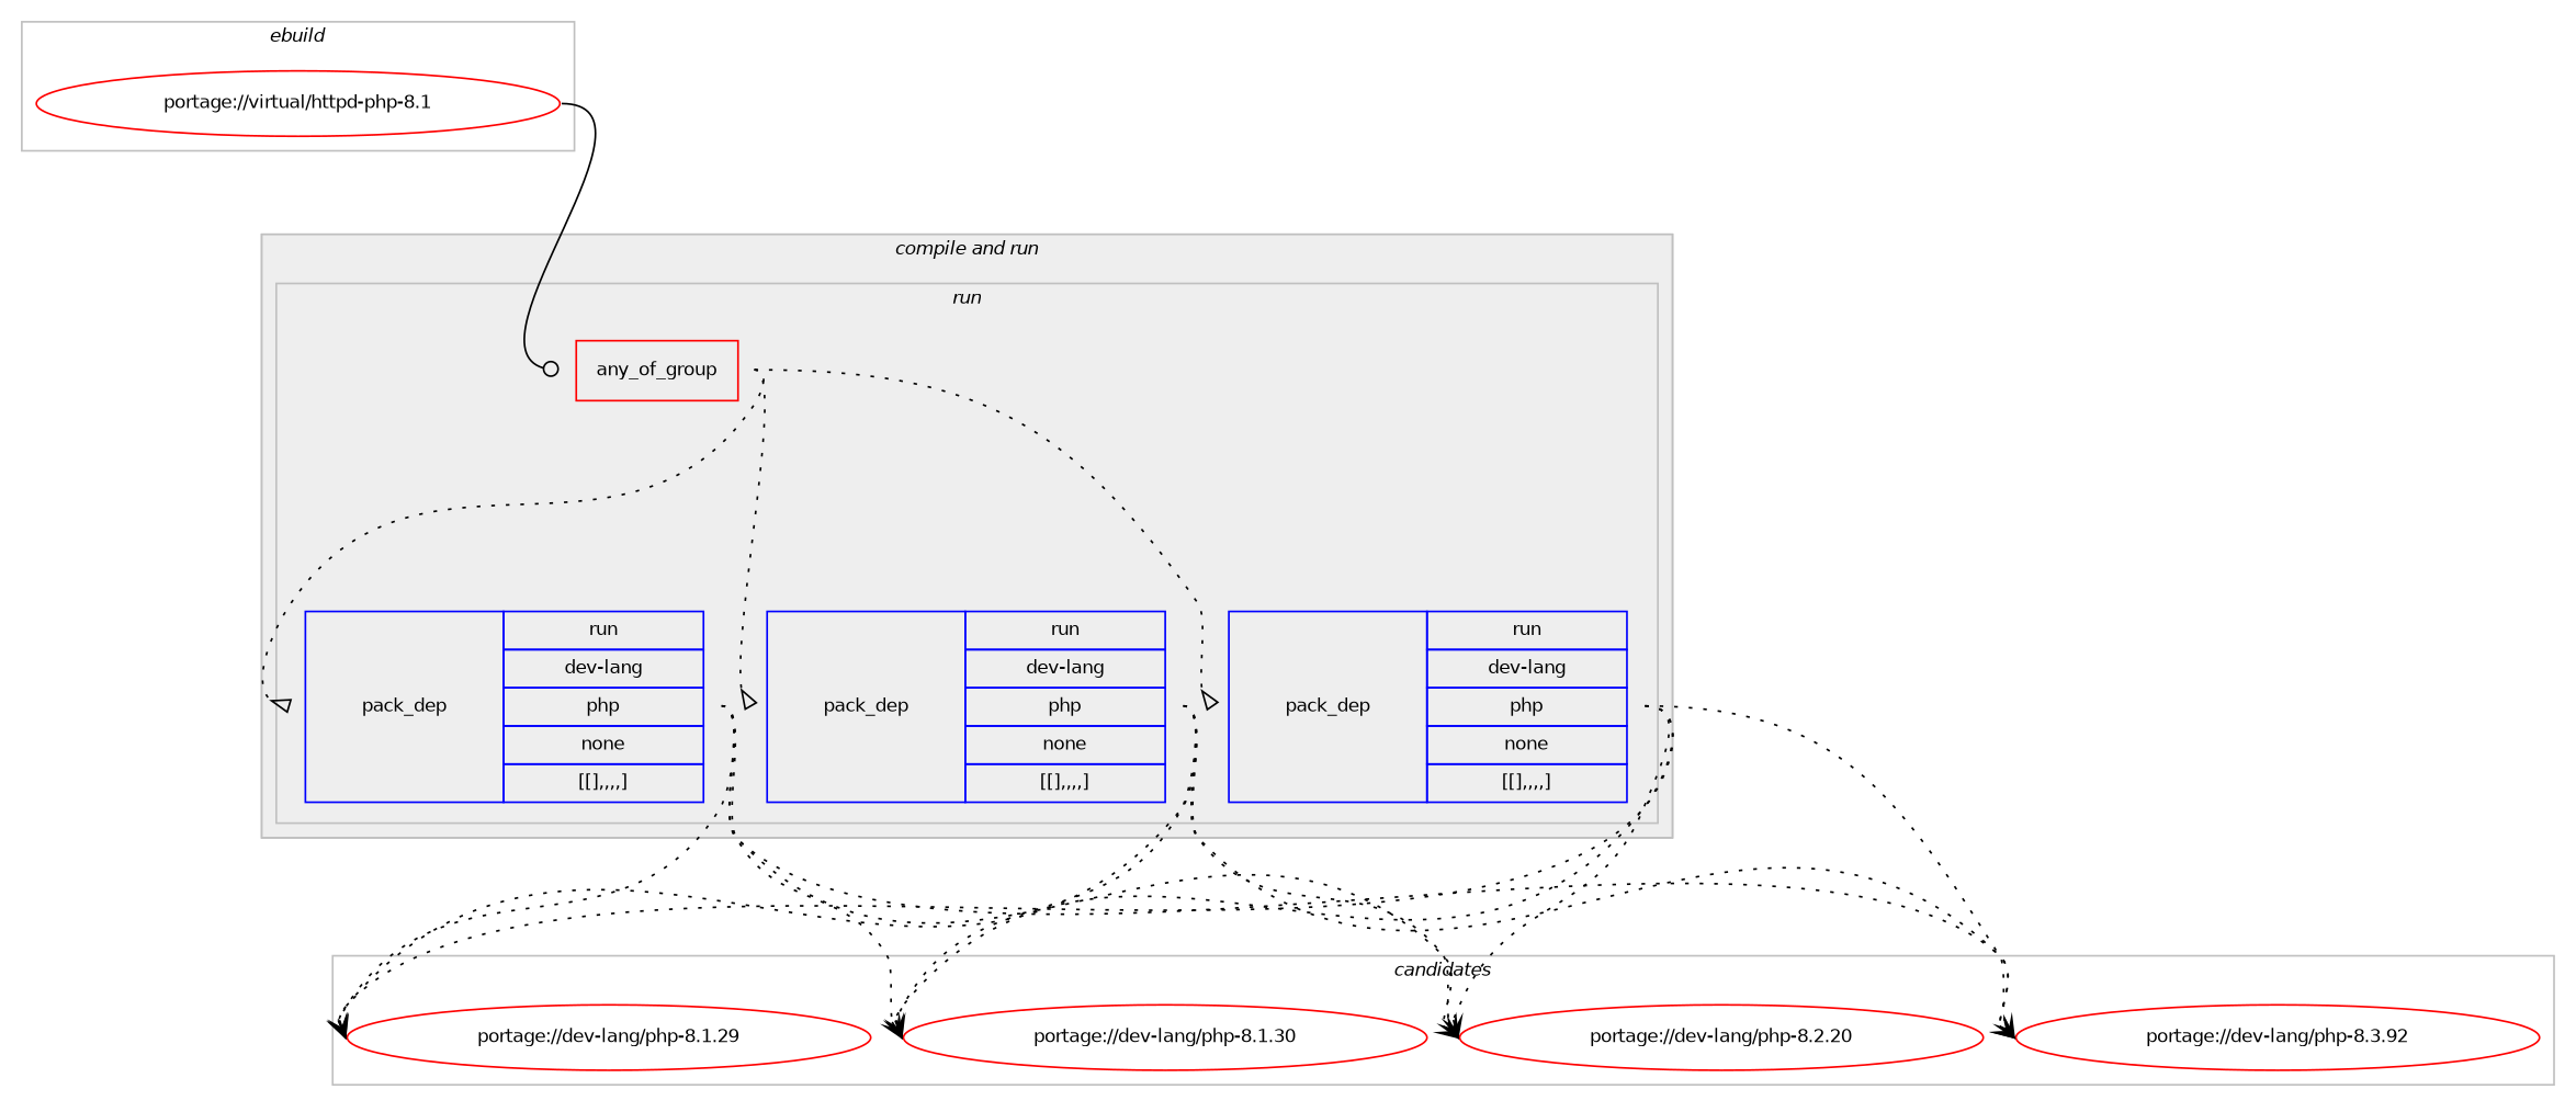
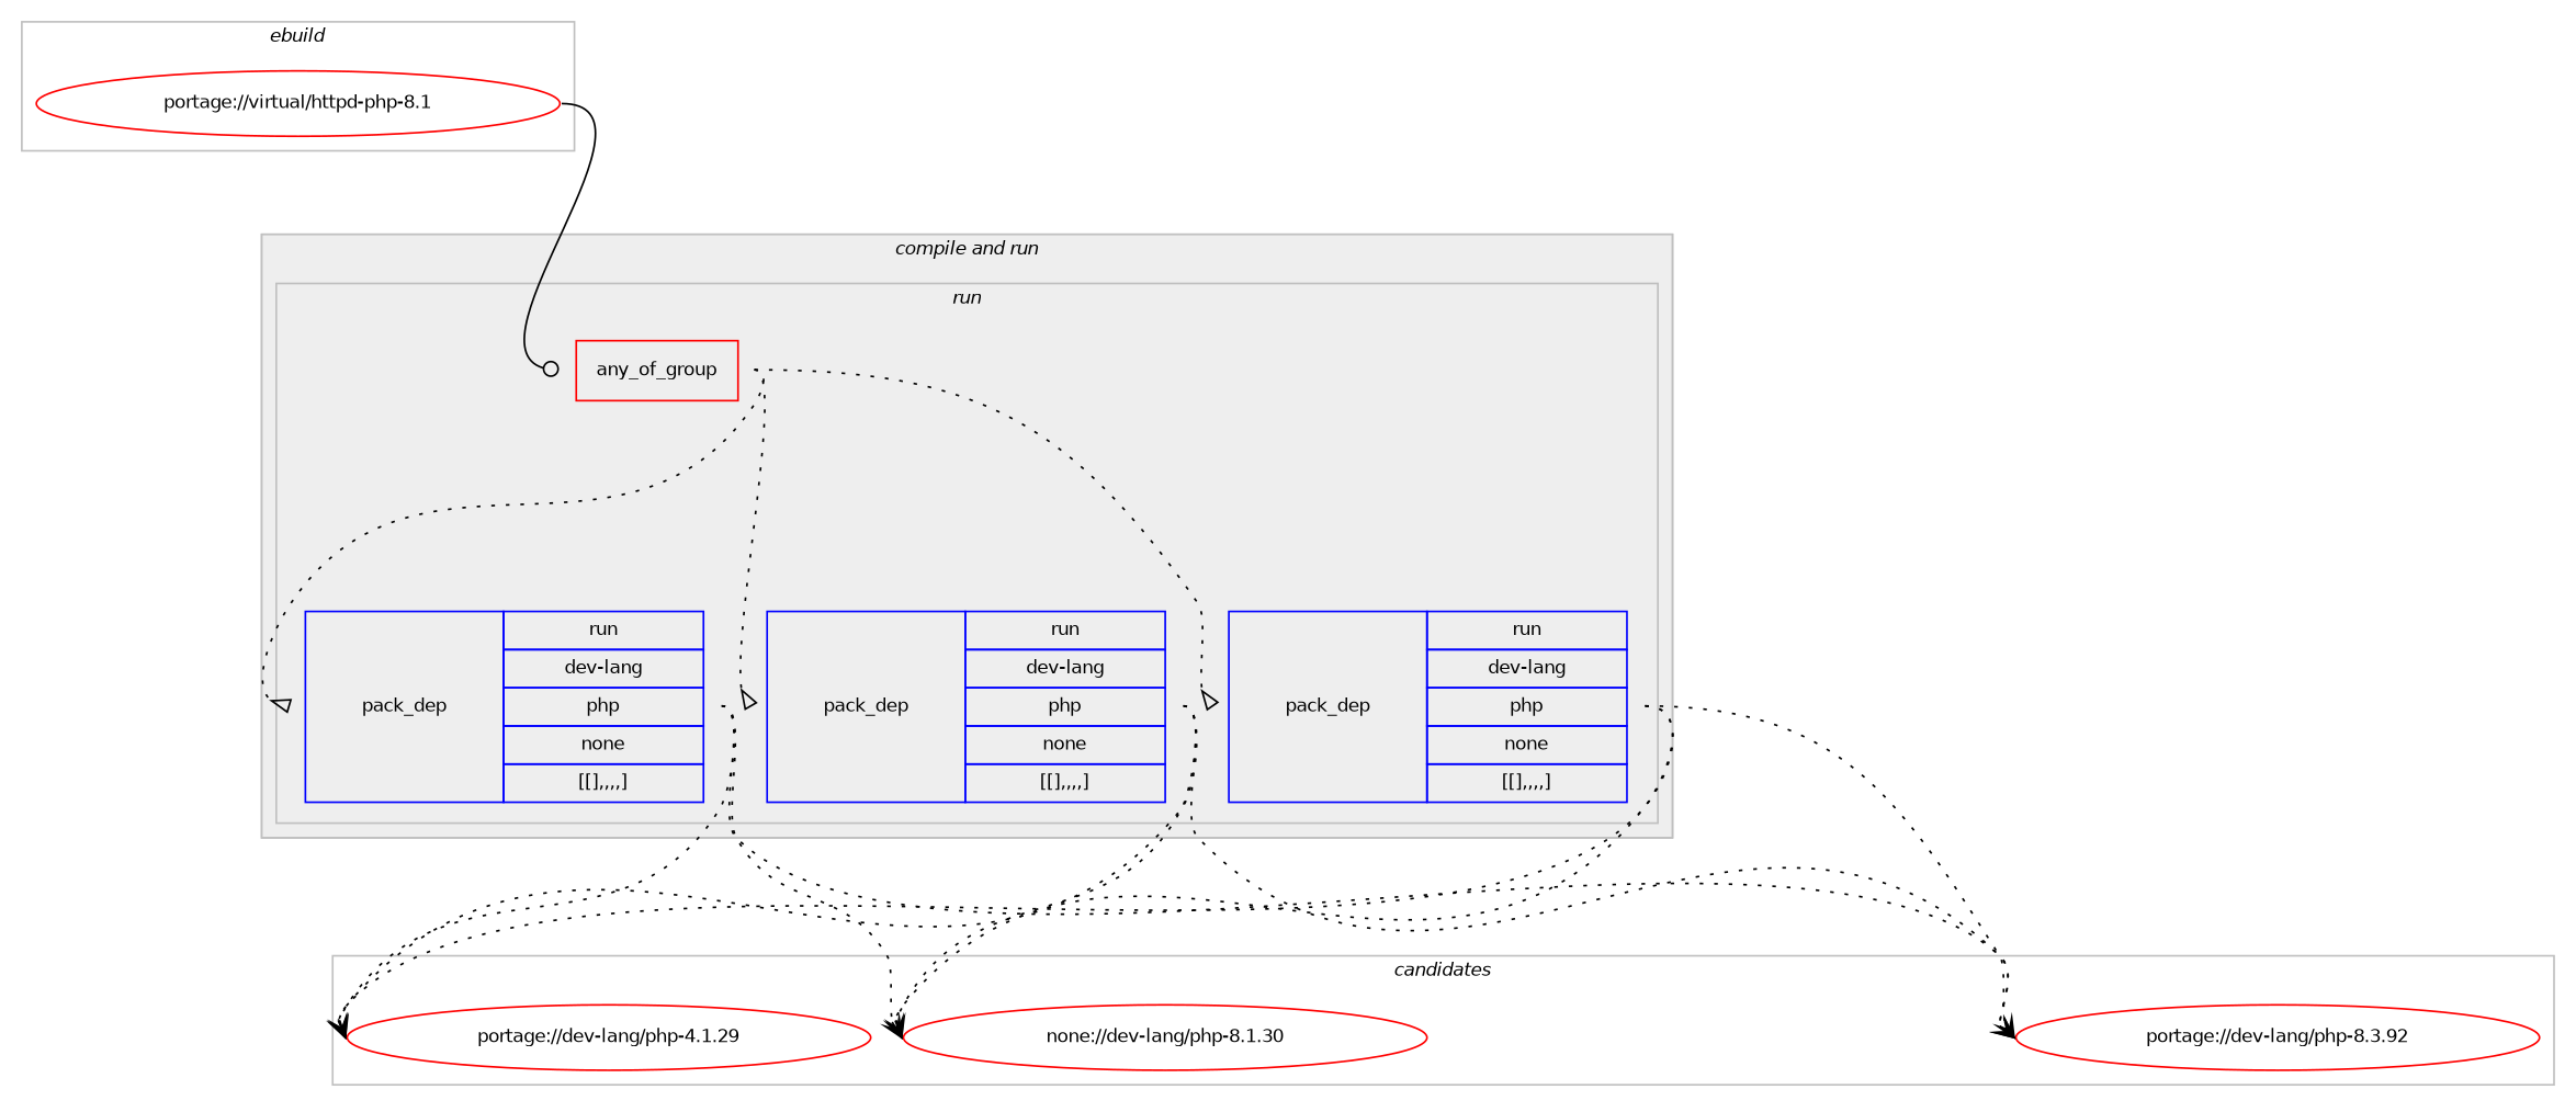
  digraph {
    compound=true
    concentrate=true
    fontname=Helvetica
    fontsize=10
    newrank=true
    rankdir=TB
    ranksep=1.5
    node [color=red fontname=Helvetica fontsize=10]
    edge [arrowhead=vee headport=w style=dotted tailport=e weight=100]
    n1 [label="portage://virtual/httpd-php-8.1" width=4]
    n2 [color=blue label=<<TABLE BORDER="0" CELLBORDER="1" CELLSPACING="0" CELLPADDING="4" WIDTH="220"><TR><TD ROWSPAN="6" CELLPADDING="30">pack_dep</TD></TR><TR><TD WIDTH="110">run</TD></TR><TR><TD>dev-lang</TD></TR><TR><TD>php</TD></TR><TR><TD>none</TD></TR><TR><TD>[[],,,,]</TD></TR></TABLE>> shape=none]
    n3 [color=blue label=<<TABLE BORDER="0" CELLBORDER="1" CELLSPACING="0" CELLPADDING="4" WIDTH="220"><TR><TD ROWSPAN="6" CELLPADDING="30">pack_dep</TD></TR><TR><TD WIDTH="110">run</TD></TR><TR><TD>dev-lang</TD></TR><TR><TD>php</TD></TR><TR><TD>none</TD></TR><TR><TD>[[],,,,]</TD></TR></TABLE>> shape=none]
    n4 [color=blue label=<<TABLE BORDER="0" CELLBORDER="1" CELLSPACING="0" CELLPADDING="4" WIDTH="220"><TR><TD ROWSPAN="6" CELLPADDING="30">pack_dep</TD></TR><TR><TD WIDTH="110">run</TD></TR><TR><TD>dev-lang</TD></TR><TR><TD>php</TD></TR><TR><TD>none</TD></TR><TR><TD>[[],,,,]</TD></TR></TABLE>> shape=none]
    n5 [label=<<TABLE BORDER="0" CELLBORDER="1" CELLSPACING="0" CELLPADDING="4"><TR><TD CELLPADDING="10">any_of_group</TD></TR></TABLE>> shape=none]
    n6 [label="portage://dev-lang/php-8.3.92" width=4]
-   n7 [label="portage://dev-lang/php-8.2.20" width=4]
-   n8 [label="portage://dev-lang/php-8.1.30" width=4]
-   n9 [label="portage://dev-lang/php-8.1.29" width=4]
+   n8 [label="none://dev-lang/php-8.1.30" width=4]
+   n9 [label="portage://dev-lang/php-4.1.29" width=4]
    subgraph cluster_1 {
      color=gray
      label=<<i>ebuild</i>>
      n1
    }
    subgraph cluster_2 {
      color=gray
      label=<<i>dependencies</i>>
      subgraph cluster_3 {
        color=gray
        fillcolor="#eeeeee"
        label=<<i>compile</i>>
        style=filled
      }
      subgraph cluster_4 {
        color=gray
        fillcolor="#eeeeee"
        label=<<i>compile and run</i>>
        style=filled
      }
      subgraph cluster_5 {
        color=gray
        fillcolor="#eeeeee"
        label=<<i>run</i>>
        style=filled
        subgraph sub_6 {
          color=gray
          fillcolor="#eeeeee"
          label=<<i>run</i>>
          style=filled
          n5
          subgraph sub_7 {
            color=gray
            fillcolor="#eeeeee"
            label=<<i>run</i>>
            style=filled
            n2
          }
          subgraph sub_8 {
            color=gray
            fillcolor="#eeeeee"
            label=<<i>run</i>>
            style=filled
            n3
          }
          subgraph sub_9 {
            color=gray
            fillcolor="#eeeeee"
            label=<<i>run</i>>
            style=filled
            n4
          }
        }
      }
    }
    subgraph cluster_10 {
      color=gray
      label=<<i>candidates</i>>
      rank=same
      subgraph sub_11 {
        color=black
        label=<<i>candidates</i>>
        nodesep=1
        rank=same
        n6
-       n7
        n8
        n9
      }
      subgraph sub_12 {
        color=black
        label=<<i>candidates</i>>
        nodesep=1
        rank=same
        n6
-       n7
        n8
        n9
      }
      subgraph sub_13 {
        color=black
        label=<<i>candidates</i>>
        nodesep=1
        rank=same
        n6
-       n7
        n8
        n9
      }
    }
    n1 -> n5 [arrowhead=odot style=solid weight=20]
    n2 -> n6
-   n2 -> n7
    n2 -> n8
    n2 -> n9
    n3 -> n6
-   n3 -> n7
    n3 -> n8
    n3 -> n9
    n4 -> n6
-   n4 -> n7
    n4 -> n8
    n4 -> n9
    n5 -> n2 [arrowhead=oinv weight=20]
    n5 -> n3 [arrowhead=oinv weight=20]
    n5 -> n4 [arrowhead=oinv weight=20]
  }
